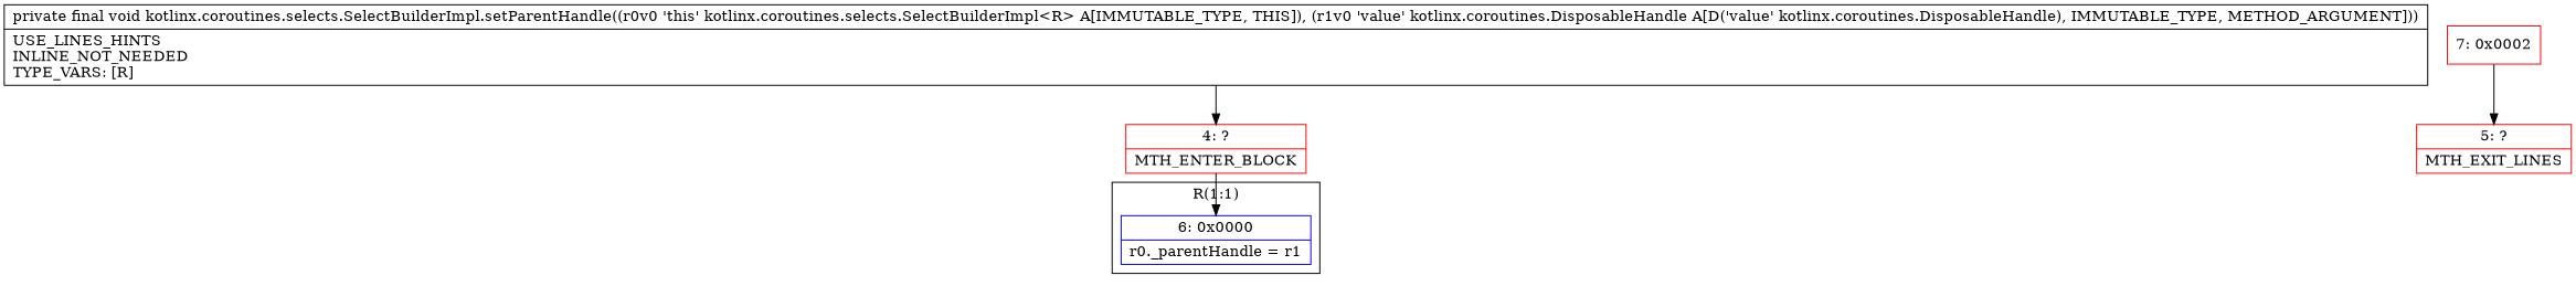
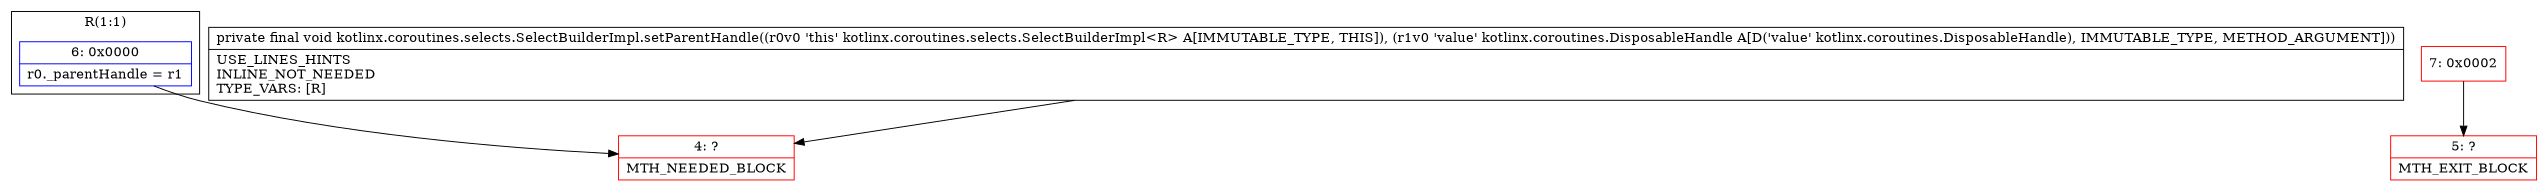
  digraph {
    node [color=red shape=record]
    n1 [color=blue label="{6\:\ 0x0000|r0._parentHandle = r1\l}"]
    n2 [label="{7\:\ 0x0002}"]
-   n3 [label="{5\:\ ?|MTH_EXIT_LINES\l}"]
-   n4 [label="{4\:\ ?|MTH_ENTER_BLOCK\l}"]
+   n3 [label="{5\:\ ?|MTH_EXIT_BLOCK\l}"]
+   n4 [label="{4\:\ ?|MTH_NEEDED_BLOCK\l}"]
    n5 [label="{private final void kotlinx.coroutines.selects.SelectBuilderImpl.setParentHandle((r0v0 'this' kotlinx.coroutines.selects.SelectBuilderImpl\<R\> A[IMMUTABLE_TYPE, THIS]), (r1v0 'value' kotlinx.coroutines.DisposableHandle A[D('value' kotlinx.coroutines.DisposableHandle), IMMUTABLE_TYPE, METHOD_ARGUMENT]))  | USE_LINES_HINTS\lINLINE_NOT_NEEDED\lTYPE_VARS: [R]\l}" color=""]
    subgraph cluster_1 {
      label="R(1:1)"
      n1
    }
    n2 -> n3
-   n4 -> n1
+   n1 -> n4
    n5 -> n4
  }
